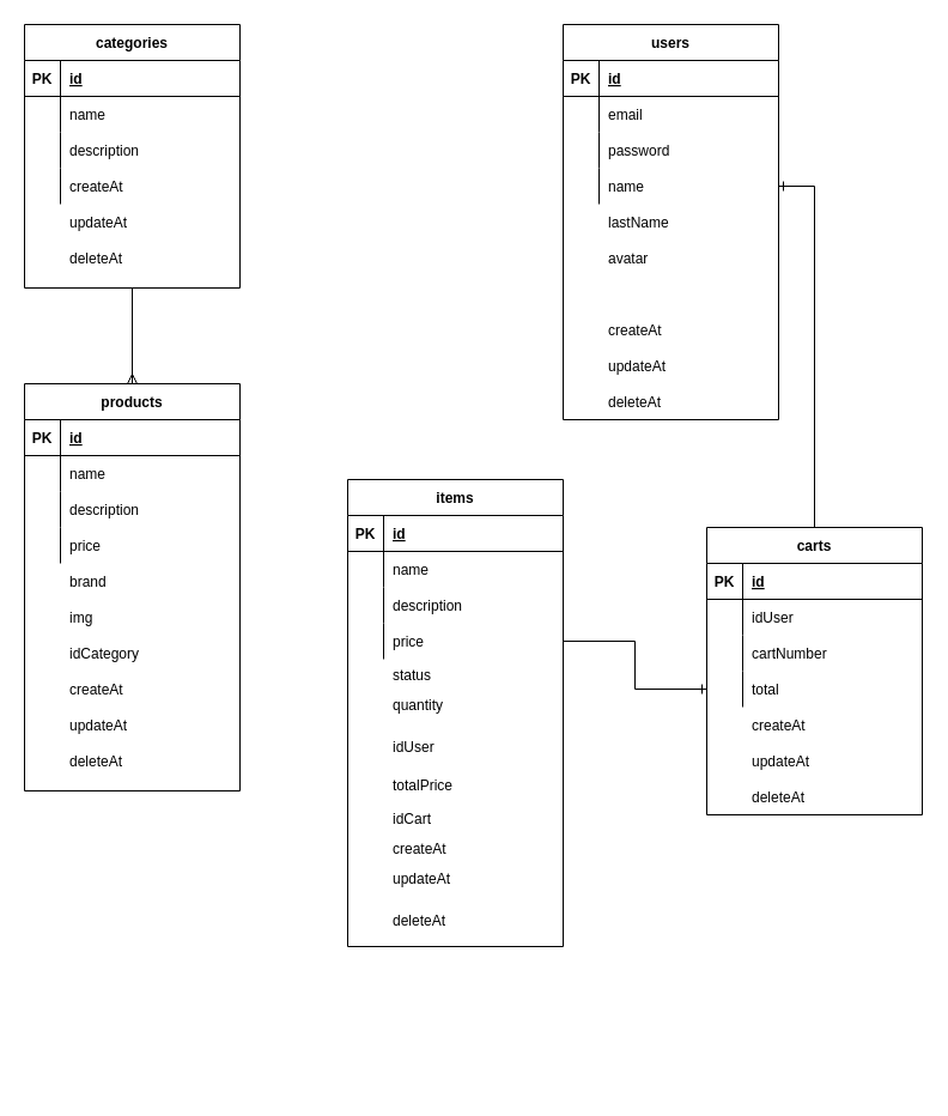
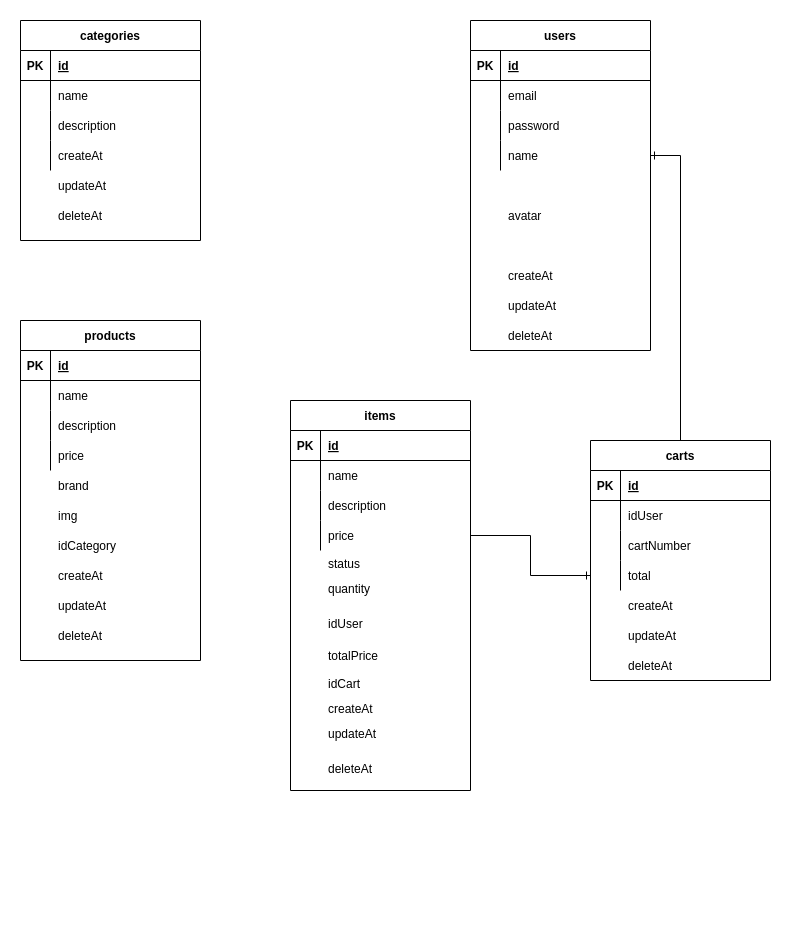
  <mxCell id="0" />
  <mxCell id="1" parent="0" />
  <mxCell id="2" value="" style="group" vertex="1" connectable="0" parent="1"><mxGeometry x="20" y="20" width="180" height="220" as="geometry" /></mxCell>
  <mxCell id="3" value="categories" style="shape=table;startSize=30;container=1;collapsible=1;childLayout=tableLayout;fixedRows=1;rowLines=0;fontStyle=1;align=center;resizeLast=1;" vertex="1" parent="2"><mxGeometry width="180" height="220" as="geometry" /></mxCell>
  <mxCell id="4" value="" style="shape=partialRectangle;collapsible=0;dropTarget=0;pointerEvents=0;fillColor=none;top=0;left=0;bottom=1;right=0;points=[[0,0.5],[1,0.5]];portConstraint=eastwest;" vertex="1" parent="3"><mxGeometry y="30" width="180" height="30" as="geometry" /></mxCell>
  <mxCell id="5" value="PK" style="shape=partialRectangle;connectable=0;fillColor=none;top=0;left=0;bottom=0;right=0;fontStyle=1;overflow=hidden;" vertex="1" parent="4"><mxGeometry width="30" height="30" as="geometry" /></mxCell>
  <mxCell id="6" value="id" style="shape=partialRectangle;connectable=0;fillColor=none;top=0;left=0;bottom=0;right=0;align=left;spacingLeft=6;fontStyle=5;overflow=hidden;" vertex="1" parent="4"><mxGeometry x="30" width="150" height="30" as="geometry" /></mxCell>
  <mxCell id="7" value="" style="shape=partialRectangle;collapsible=0;dropTarget=0;pointerEvents=0;fillColor=none;top=0;left=0;bottom=0;right=0;points=[[0,0.5],[1,0.5]];portConstraint=eastwest;" vertex="1" parent="3"><mxGeometry y="60" width="180" height="30" as="geometry" /></mxCell>
  <mxCell id="8" value="" style="shape=partialRectangle;connectable=0;fillColor=none;top=0;left=0;bottom=0;right=0;editable=1;overflow=hidden;" vertex="1" parent="7"><mxGeometry width="30" height="30" as="geometry" /></mxCell>
  <mxCell id="9" value="name" style="shape=partialRectangle;connectable=0;fillColor=none;top=0;left=0;bottom=0;right=0;align=left;spacingLeft=6;overflow=hidden;" vertex="1" parent="7"><mxGeometry x="30" width="150" height="30" as="geometry" /></mxCell>
  <mxCell id="10" value="" style="shape=partialRectangle;collapsible=0;dropTarget=0;pointerEvents=0;fillColor=none;top=0;left=0;bottom=0;right=0;points=[[0,0.5],[1,0.5]];portConstraint=eastwest;" vertex="1" parent="3"><mxGeometry y="90" width="180" height="30" as="geometry" /></mxCell>
  <mxCell id="11" value="" style="shape=partialRectangle;connectable=0;fillColor=none;top=0;left=0;bottom=0;right=0;editable=1;overflow=hidden;" vertex="1" parent="10"><mxGeometry width="30" height="30" as="geometry" /></mxCell>
  <mxCell id="12" value="description" style="shape=partialRectangle;connectable=0;fillColor=none;top=0;left=0;bottom=0;right=0;align=left;spacingLeft=6;overflow=hidden;" vertex="1" parent="10"><mxGeometry x="30" width="150" height="30" as="geometry" /></mxCell>
  <mxCell id="13" value="" style="shape=partialRectangle;collapsible=0;dropTarget=0;pointerEvents=0;fillColor=none;top=0;left=0;bottom=0;right=0;points=[[0,0.5],[1,0.5]];portConstraint=eastwest;" vertex="1" parent="3"><mxGeometry y="120" width="180" height="30" as="geometry" /></mxCell>
  <mxCell id="14" value="" style="shape=partialRectangle;connectable=0;fillColor=none;top=0;left=0;bottom=0;right=0;editable=1;overflow=hidden;" vertex="1" parent="13"><mxGeometry width="30" height="30" as="geometry" /></mxCell>
  <mxCell id="15" value="createAt" style="shape=partialRectangle;connectable=0;fillColor=none;top=0;left=0;bottom=0;right=0;align=left;spacingLeft=6;overflow=hidden;" vertex="1" parent="13"><mxGeometry x="30" width="150" height="30" as="geometry" /></mxCell>
  <mxCell id="16" value="updateAt" style="shape=partialRectangle;connectable=0;fillColor=none;top=0;left=0;bottom=0;right=0;align=left;spacingLeft=6;overflow=hidden;" vertex="1" parent="2"><mxGeometry x="30" y="150" width="150" height="30" as="geometry" /></mxCell>
  <mxCell id="17" value="deleteAt" style="shape=partialRectangle;connectable=0;fillColor=none;top=0;left=0;bottom=0;right=0;align=left;spacingLeft=6;overflow=hidden;" vertex="1" parent="2"><mxGeometry x="30" y="180" width="150" height="30" as="geometry" /></mxCell>
  <mxCell id="18" value="" style="group" vertex="1" connectable="0" parent="1"><mxGeometry x="20" y="320" width="180" height="340" as="geometry" /></mxCell>
  <mxCell id="19" value="products" style="shape=table;startSize=30;container=1;collapsible=1;childLayout=tableLayout;fixedRows=1;rowLines=0;fontStyle=1;align=center;resizeLast=1;" vertex="1" parent="18"><mxGeometry width="180" height="340" as="geometry" /></mxCell>
  <mxCell id="20" value="" style="shape=partialRectangle;collapsible=0;dropTarget=0;pointerEvents=0;fillColor=none;top=0;left=0;bottom=1;right=0;points=[[0,0.5],[1,0.5]];portConstraint=eastwest;" vertex="1" parent="19"><mxGeometry y="30" width="180" height="30" as="geometry" /></mxCell>
  <mxCell id="21" value="PK" style="shape=partialRectangle;connectable=0;fillColor=none;top=0;left=0;bottom=0;right=0;fontStyle=1;overflow=hidden;" vertex="1" parent="20"><mxGeometry width="30" height="30" as="geometry" /></mxCell>
  <mxCell id="22" value="id" style="shape=partialRectangle;connectable=0;fillColor=none;top=0;left=0;bottom=0;right=0;align=left;spacingLeft=6;fontStyle=5;overflow=hidden;" vertex="1" parent="20"><mxGeometry x="30" width="150" height="30" as="geometry" /></mxCell>
  <mxCell id="23" value="" style="shape=partialRectangle;collapsible=0;dropTarget=0;pointerEvents=0;fillColor=none;top=0;left=0;bottom=0;right=0;points=[[0,0.5],[1,0.5]];portConstraint=eastwest;" vertex="1" parent="19"><mxGeometry y="60" width="180" height="30" as="geometry" /></mxCell>
  <mxCell id="24" value="" style="shape=partialRectangle;connectable=0;fillColor=none;top=0;left=0;bottom=0;right=0;editable=1;overflow=hidden;" vertex="1" parent="23"><mxGeometry width="30" height="30" as="geometry" /></mxCell>
  <mxCell id="25" value="name" style="shape=partialRectangle;connectable=0;fillColor=none;top=0;left=0;bottom=0;right=0;align=left;spacingLeft=6;overflow=hidden;" vertex="1" parent="23"><mxGeometry x="30" width="150" height="30" as="geometry" /></mxCell>
  <mxCell id="26" value="" style="shape=partialRectangle;collapsible=0;dropTarget=0;pointerEvents=0;fillColor=none;top=0;left=0;bottom=0;right=0;points=[[0,0.5],[1,0.5]];portConstraint=eastwest;" vertex="1" parent="19"><mxGeometry y="90" width="180" height="30" as="geometry" /></mxCell>
  <mxCell id="27" value="" style="shape=partialRectangle;connectable=0;fillColor=none;top=0;left=0;bottom=0;right=0;editable=1;overflow=hidden;" vertex="1" parent="26"><mxGeometry width="30" height="30" as="geometry" /></mxCell>
  <mxCell id="28" value="description" style="shape=partialRectangle;connectable=0;fillColor=none;top=0;left=0;bottom=0;right=0;align=left;spacingLeft=6;overflow=hidden;" vertex="1" parent="26"><mxGeometry x="30" width="150" height="30" as="geometry" /></mxCell>
  <mxCell id="29" value="" style="shape=partialRectangle;collapsible=0;dropTarget=0;pointerEvents=0;fillColor=none;top=0;left=0;bottom=0;right=0;points=[[0,0.5],[1,0.5]];portConstraint=eastwest;" vertex="1" parent="19"><mxGeometry y="120" width="180" height="30" as="geometry" /></mxCell>
  <mxCell id="30" value="" style="shape=partialRectangle;connectable=0;fillColor=none;top=0;left=0;bottom=0;right=0;editable=1;overflow=hidden;" vertex="1" parent="29"><mxGeometry width="30" height="30" as="geometry" /></mxCell>
  <mxCell id="31" value="price" style="shape=partialRectangle;connectable=0;fillColor=none;top=0;left=0;bottom=0;right=0;align=left;spacingLeft=6;overflow=hidden;" vertex="1" parent="29"><mxGeometry x="30" width="150" height="30" as="geometry" /></mxCell>
  <mxCell id="32" value="brand" style="shape=partialRectangle;connectable=0;fillColor=none;top=0;left=0;bottom=0;right=0;align=left;spacingLeft=6;overflow=hidden;" vertex="1" parent="18"><mxGeometry x="30" y="150" width="150" height="30" as="geometry" /></mxCell>
  <mxCell id="33" value="img" style="shape=partialRectangle;connectable=0;fillColor=none;top=0;left=0;bottom=0;right=0;align=left;spacingLeft=6;overflow=hidden;" vertex="1" parent="18"><mxGeometry x="30" y="180" width="150" height="30" as="geometry" /></mxCell>
  <mxCell id="34" value="idCategory" style="shape=partialRectangle;connectable=0;fillColor=none;top=0;left=0;bottom=0;right=0;align=left;spacingLeft=6;overflow=hidden;" vertex="1" parent="18"><mxGeometry x="30" y="210" width="150" height="30" as="geometry" /></mxCell>
  <mxCell id="35" value="createAt" style="shape=partialRectangle;connectable=0;fillColor=none;top=0;left=0;bottom=0;right=0;align=left;spacingLeft=6;overflow=hidden;" vertex="1" parent="18"><mxGeometry x="30" y="240" width="150" height="30" as="geometry" /></mxCell>
  <mxCell id="36" value="deleteAt" style="shape=partialRectangle;connectable=0;fillColor=none;top=0;left=0;bottom=0;right=0;align=left;spacingLeft=6;overflow=hidden;" vertex="1" parent="18"><mxGeometry x="30" y="300" width="150" height="30" as="geometry" /></mxCell>
  <mxCell id="37" value="updateAt" style="shape=partialRectangle;connectable=0;fillColor=none;top=0;left=0;bottom=0;right=0;align=left;spacingLeft=6;overflow=hidden;" vertex="1" parent="18"><mxGeometry x="30" y="270" width="150" height="30" as="geometry" /></mxCell>
- <mxCell id="38" style="edgeStyle=orthogonalEdgeStyle;rounded=0;orthogonalLoop=1;jettySize=auto;html=1;exitX=0.5;exitY=1;exitDx=0;exitDy=0;endArrow=ERmany;endFill=0;" edge="1" parent="1" source="3" target="19"><mxGeometry relative="1" as="geometry" /></mxCell>
  <mxCell id="39" value="" style="group" vertex="1" connectable="0" parent="1"><mxGeometry x="470" y="20" width="180" height="330" as="geometry" /></mxCell>
  <mxCell id="40" value="users" style="shape=table;startSize=30;container=1;collapsible=1;childLayout=tableLayout;fixedRows=1;rowLines=0;fontStyle=1;align=center;resizeLast=1;" vertex="1" parent="39"><mxGeometry width="180" height="330" as="geometry" /></mxCell>
  <mxCell id="41" value="" style="shape=partialRectangle;collapsible=0;dropTarget=0;pointerEvents=0;fillColor=none;top=0;left=0;bottom=1;right=0;points=[[0,0.5],[1,0.5]];portConstraint=eastwest;" vertex="1" parent="40"><mxGeometry y="30" width="180" height="30" as="geometry" /></mxCell>
  <mxCell id="42" value="PK" style="shape=partialRectangle;connectable=0;fillColor=none;top=0;left=0;bottom=0;right=0;fontStyle=1;overflow=hidden;" vertex="1" parent="41"><mxGeometry width="30" height="30" as="geometry" /></mxCell>
  <mxCell id="43" value="id" style="shape=partialRectangle;connectable=0;fillColor=none;top=0;left=0;bottom=0;right=0;align=left;spacingLeft=6;fontStyle=5;overflow=hidden;" vertex="1" parent="41"><mxGeometry x="30" width="150" height="30" as="geometry" /></mxCell>
  <mxCell id="44" value="" style="shape=partialRectangle;collapsible=0;dropTarget=0;pointerEvents=0;fillColor=none;top=0;left=0;bottom=0;right=0;points=[[0,0.5],[1,0.5]];portConstraint=eastwest;" vertex="1" parent="40"><mxGeometry y="60" width="180" height="30" as="geometry" /></mxCell>
  <mxCell id="45" value="" style="shape=partialRectangle;connectable=0;fillColor=none;top=0;left=0;bottom=0;right=0;editable=1;overflow=hidden;" vertex="1" parent="44"><mxGeometry width="30" height="30" as="geometry" /></mxCell>
  <mxCell id="46" value="email" style="shape=partialRectangle;connectable=0;fillColor=none;top=0;left=0;bottom=0;right=0;align=left;spacingLeft=6;overflow=hidden;" vertex="1" parent="44"><mxGeometry x="30" width="150" height="30" as="geometry" /></mxCell>
  <mxCell id="47" value="" style="shape=partialRectangle;collapsible=0;dropTarget=0;pointerEvents=0;fillColor=none;top=0;left=0;bottom=0;right=0;points=[[0,0.5],[1,0.5]];portConstraint=eastwest;" vertex="1" parent="40"><mxGeometry y="90" width="180" height="30" as="geometry" /></mxCell>
  <mxCell id="48" value="" style="shape=partialRectangle;connectable=0;fillColor=none;top=0;left=0;bottom=0;right=0;editable=1;overflow=hidden;" vertex="1" parent="47"><mxGeometry width="30" height="30" as="geometry" /></mxCell>
  <mxCell id="49" value="password" style="shape=partialRectangle;connectable=0;fillColor=none;top=0;left=0;bottom=0;right=0;align=left;spacingLeft=6;overflow=hidden;" vertex="1" parent="47"><mxGeometry x="30" width="150" height="30" as="geometry" /></mxCell>
  <mxCell id="50" value="" style="shape=partialRectangle;collapsible=0;dropTarget=0;pointerEvents=0;fillColor=none;top=0;left=0;bottom=0;right=0;points=[[0,0.5],[1,0.5]];portConstraint=eastwest;" vertex="1" parent="40"><mxGeometry y="120" width="180" height="30" as="geometry" /></mxCell>
  <mxCell id="51" value="" style="shape=partialRectangle;connectable=0;fillColor=none;top=0;left=0;bottom=0;right=0;editable=1;overflow=hidden;" vertex="1" parent="50"><mxGeometry width="30" height="30" as="geometry" /></mxCell>
  <mxCell id="52" value="name" style="shape=partialRectangle;connectable=0;fillColor=none;top=0;left=0;bottom=0;right=0;align=left;spacingLeft=6;overflow=hidden;" vertex="1" parent="50"><mxGeometry x="30" width="150" height="30" as="geometry" /></mxCell>
  <mxCell id="53" value="avatar" style="shape=partialRectangle;connectable=0;fillColor=none;top=0;left=0;bottom=0;right=0;align=left;spacingLeft=6;overflow=hidden;" vertex="1" parent="39"><mxGeometry x="30" y="180" width="150" height="30" as="geometry" /></mxCell>
- <mxCell id="54" value="lastName" style="shape=partialRectangle;connectable=0;fillColor=none;top=0;left=0;bottom=0;right=0;align=left;spacingLeft=6;overflow=hidden;" vertex="1" parent="39"><mxGeometry x="30" y="150" width="150" height="30" as="geometry" /></mxCell>
  <mxCell id="55" value="deleteAt" style="shape=partialRectangle;connectable=0;fillColor=none;top=0;left=0;bottom=0;right=0;align=left;spacingLeft=6;overflow=hidden;" vertex="1" parent="39"><mxGeometry x="30" y="300" width="150" height="30" as="geometry" /></mxCell>
  <mxCell id="56" value="updateAt" style="shape=partialRectangle;connectable=0;fillColor=none;top=0;left=0;bottom=0;right=0;align=left;spacingLeft=6;overflow=hidden;" vertex="1" parent="39"><mxGeometry x="30" y="270" width="150" height="30" as="geometry" /></mxCell>
  <mxCell id="57" value="createAt" style="shape=partialRectangle;connectable=0;fillColor=none;top=0;left=0;bottom=0;right=0;align=left;spacingLeft=6;overflow=hidden;" vertex="1" parent="39"><mxGeometry x="30" y="240" width="150" height="30" as="geometry" /></mxCell>
  <mxCell id="58" value="" style="group" vertex="1" connectable="0" parent="1"><mxGeometry x="480" y="440" width="180" height="280" as="geometry" /></mxCell>
  <mxCell id="59" value="" style="group" vertex="1" connectable="0" parent="58"><mxGeometry x="110" width="180" height="240" as="geometry" /></mxCell>
  <mxCell id="60" value="" style="group" vertex="1" connectable="0" parent="59"><mxGeometry width="180" height="240" as="geometry" /></mxCell>
  <mxCell id="61" value="carts" style="shape=table;startSize=30;container=1;collapsible=1;childLayout=tableLayout;fixedRows=1;rowLines=0;fontStyle=1;align=center;resizeLast=1;" vertex="1" parent="60"><mxGeometry width="180" height="240" as="geometry" /></mxCell>
  <mxCell id="62" value="" style="shape=partialRectangle;collapsible=0;dropTarget=0;pointerEvents=0;fillColor=none;top=0;left=0;bottom=1;right=0;points=[[0,0.5],[1,0.5]];portConstraint=eastwest;" vertex="1" parent="61"><mxGeometry y="30" width="180" height="30" as="geometry" /></mxCell>
  <mxCell id="63" value="PK" style="shape=partialRectangle;connectable=0;fillColor=none;top=0;left=0;bottom=0;right=0;fontStyle=1;overflow=hidden;" vertex="1" parent="62"><mxGeometry width="30" height="30" as="geometry" /></mxCell>
  <mxCell id="64" value="id" style="shape=partialRectangle;connectable=0;fillColor=none;top=0;left=0;bottom=0;right=0;align=left;spacingLeft=6;fontStyle=5;overflow=hidden;" vertex="1" parent="62"><mxGeometry x="30" width="150" height="30" as="geometry" /></mxCell>
  <mxCell id="65" value="" style="shape=partialRectangle;collapsible=0;dropTarget=0;pointerEvents=0;fillColor=none;top=0;left=0;bottom=0;right=0;points=[[0,0.5],[1,0.5]];portConstraint=eastwest;" vertex="1" parent="61"><mxGeometry y="60" width="180" height="30" as="geometry" /></mxCell>
  <mxCell id="66" value="" style="shape=partialRectangle;connectable=0;fillColor=none;top=0;left=0;bottom=0;right=0;editable=1;overflow=hidden;" vertex="1" parent="65"><mxGeometry width="30" height="30" as="geometry" /></mxCell>
  <mxCell id="67" value="idUser" style="shape=partialRectangle;connectable=0;fillColor=none;top=0;left=0;bottom=0;right=0;align=left;spacingLeft=6;overflow=hidden;" vertex="1" parent="65"><mxGeometry x="30" width="150" height="30" as="geometry" /></mxCell>
  <mxCell id="68" value="" style="shape=partialRectangle;collapsible=0;dropTarget=0;pointerEvents=0;fillColor=none;top=0;left=0;bottom=0;right=0;points=[[0,0.5],[1,0.5]];portConstraint=eastwest;" vertex="1" parent="61"><mxGeometry y="90" width="180" height="30" as="geometry" /></mxCell>
  <mxCell id="69" value="" style="shape=partialRectangle;connectable=0;fillColor=none;top=0;left=0;bottom=0;right=0;editable=1;overflow=hidden;" vertex="1" parent="68"><mxGeometry width="30" height="30" as="geometry" /></mxCell>
  <mxCell id="70" value="cartNumber" style="shape=partialRectangle;connectable=0;fillColor=none;top=0;left=0;bottom=0;right=0;align=left;spacingLeft=6;overflow=hidden;" vertex="1" parent="68"><mxGeometry x="30" width="150" height="30" as="geometry" /></mxCell>
  <mxCell id="71" value="" style="shape=partialRectangle;collapsible=0;dropTarget=0;pointerEvents=0;fillColor=none;top=0;left=0;bottom=0;right=0;points=[[0,0.5],[1,0.5]];portConstraint=eastwest;" vertex="1" parent="61"><mxGeometry y="120" width="180" height="30" as="geometry" /></mxCell>
  <mxCell id="72" value="" style="shape=partialRectangle;connectable=0;fillColor=none;top=0;left=0;bottom=0;right=0;editable=1;overflow=hidden;" vertex="1" parent="71"><mxGeometry width="30" height="30" as="geometry" /></mxCell>
  <mxCell id="73" value="total" style="shape=partialRectangle;connectable=0;fillColor=none;top=0;left=0;bottom=0;right=0;align=left;spacingLeft=6;overflow=hidden;" vertex="1" parent="71"><mxGeometry x="30" width="150" height="30" as="geometry" /></mxCell>
  <mxCell id="74" value="createAt" style="shape=partialRectangle;connectable=0;fillColor=none;top=0;left=0;bottom=0;right=0;align=left;spacingLeft=6;overflow=hidden;" vertex="1" parent="60"><mxGeometry x="30" y="150" width="150" height="30" as="geometry" /></mxCell>
  <mxCell id="75" value="deleteAt" style="shape=partialRectangle;connectable=0;fillColor=none;top=0;left=0;bottom=0;right=0;align=left;spacingLeft=6;overflow=hidden;" vertex="1" parent="60"><mxGeometry x="30" y="210" width="150" height="30" as="geometry" /></mxCell>
  <mxCell id="76" value="updateAt" style="shape=partialRectangle;connectable=0;fillColor=none;top=0;left=0;bottom=0;right=0;align=left;spacingLeft=6;overflow=hidden;" vertex="1" parent="60"><mxGeometry x="30" y="180" width="150" height="30" as="geometry" /></mxCell>
  <mxCell id="77" value="" style="group" vertex="1" connectable="0" parent="1"><mxGeometry x="290" y="400" width="180" height="510" as="geometry" /></mxCell>
  <mxCell id="78" value="" style="group" vertex="1" connectable="0" parent="77"><mxGeometry width="180" height="390" as="geometry" /></mxCell>
  <mxCell id="79" value="" style="group" vertex="1" connectable="0" parent="78"><mxGeometry width="180" height="390" as="geometry" /></mxCell>
  <mxCell id="80" value="items" style="shape=table;startSize=30;container=1;collapsible=1;childLayout=tableLayout;fixedRows=1;rowLines=0;fontStyle=1;align=center;resizeLast=1;" vertex="1" parent="79"><mxGeometry width="180" height="390" as="geometry" /></mxCell>
  <mxCell id="81" value="" style="shape=partialRectangle;collapsible=0;dropTarget=0;pointerEvents=0;fillColor=none;top=0;left=0;bottom=1;right=0;points=[[0,0.5],[1,0.5]];portConstraint=eastwest;" vertex="1" parent="80"><mxGeometry y="30" width="180" height="30" as="geometry" /></mxCell>
  <mxCell id="82" value="PK" style="shape=partialRectangle;connectable=0;fillColor=none;top=0;left=0;bottom=0;right=0;fontStyle=1;overflow=hidden;" vertex="1" parent="81"><mxGeometry width="30" height="30" as="geometry" /></mxCell>
  <mxCell id="83" value="id" style="shape=partialRectangle;connectable=0;fillColor=none;top=0;left=0;bottom=0;right=0;align=left;spacingLeft=6;fontStyle=5;overflow=hidden;" vertex="1" parent="81"><mxGeometry x="30" width="150" height="30" as="geometry" /></mxCell>
  <mxCell id="84" value="" style="shape=partialRectangle;collapsible=0;dropTarget=0;pointerEvents=0;fillColor=none;top=0;left=0;bottom=0;right=0;points=[[0,0.5],[1,0.5]];portConstraint=eastwest;" vertex="1" parent="80"><mxGeometry y="60" width="180" height="30" as="geometry" /></mxCell>
  <mxCell id="85" value="" style="shape=partialRectangle;connectable=0;fillColor=none;top=0;left=0;bottom=0;right=0;editable=1;overflow=hidden;" vertex="1" parent="84"><mxGeometry width="30" height="30" as="geometry" /></mxCell>
  <mxCell id="86" value="name" style="shape=partialRectangle;connectable=0;fillColor=none;top=0;left=0;bottom=0;right=0;align=left;spacingLeft=6;overflow=hidden;" vertex="1" parent="84"><mxGeometry x="30" width="150" height="30" as="geometry" /></mxCell>
  <mxCell id="87" value="" style="shape=partialRectangle;collapsible=0;dropTarget=0;pointerEvents=0;fillColor=none;top=0;left=0;bottom=0;right=0;points=[[0,0.5],[1,0.5]];portConstraint=eastwest;" vertex="1" parent="80"><mxGeometry y="90" width="180" height="30" as="geometry" /></mxCell>
  <mxCell id="88" value="" style="shape=partialRectangle;connectable=0;fillColor=none;top=0;left=0;bottom=0;right=0;editable=1;overflow=hidden;" vertex="1" parent="87"><mxGeometry width="30" height="30" as="geometry" /></mxCell>
  <mxCell id="89" value="description" style="shape=partialRectangle;connectable=0;fillColor=none;top=0;left=0;bottom=0;right=0;align=left;spacingLeft=6;overflow=hidden;" vertex="1" parent="87"><mxGeometry x="30" width="150" height="30" as="geometry" /></mxCell>
  <mxCell id="90" value="" style="shape=partialRectangle;collapsible=0;dropTarget=0;pointerEvents=0;fillColor=none;top=0;left=0;bottom=0;right=0;points=[[0,0.5],[1,0.5]];portConstraint=eastwest;" vertex="1" parent="80"><mxGeometry y="120" width="180" height="30" as="geometry" /></mxCell>
  <mxCell id="91" value="" style="shape=partialRectangle;connectable=0;fillColor=none;top=0;left=0;bottom=0;right=0;editable=1;overflow=hidden;" vertex="1" parent="90"><mxGeometry width="30" height="30" as="geometry" /></mxCell>
  <mxCell id="92" value="price" style="shape=partialRectangle;connectable=0;fillColor=none;top=0;left=0;bottom=0;right=0;align=left;spacingLeft=6;overflow=hidden;" vertex="1" parent="90"><mxGeometry x="30" width="150" height="30" as="geometry" /></mxCell>
  <mxCell id="93" value="idUser" style="shape=partialRectangle;connectable=0;fillColor=none;top=0;left=0;bottom=0;right=0;align=left;spacingLeft=6;overflow=hidden;" vertex="1" parent="79"><mxGeometry x="30" y="200" width="150" height="45" as="geometry" /></mxCell>
  <mxCell id="94" value="totalPrice" style="shape=partialRectangle;connectable=0;fillColor=none;top=0;left=0;bottom=0;right=0;align=left;spacingLeft=6;overflow=hidden;" vertex="1" parent="79"><mxGeometry x="30" y="232.5" width="150" height="45" as="geometry" /></mxCell>
  <mxCell id="95" value="idCart" style="shape=partialRectangle;connectable=0;fillColor=none;top=0;left=0;bottom=0;right=0;align=left;spacingLeft=6;overflow=hidden;" vertex="1" parent="79"><mxGeometry x="30" y="260" width="150" height="45" as="geometry" /></mxCell>
  <mxCell id="96" value="createAt" style="shape=partialRectangle;connectable=0;fillColor=none;top=0;left=0;bottom=0;right=0;align=left;spacingLeft=6;overflow=hidden;" vertex="1" parent="79"><mxGeometry x="30" y="285" width="150" height="45" as="geometry" /></mxCell>
  <mxCell id="97" value="deleteAt" style="shape=partialRectangle;connectable=0;fillColor=none;top=0;left=0;bottom=0;right=0;align=left;spacingLeft=6;overflow=hidden;" vertex="1" parent="79"><mxGeometry x="30" y="345" width="150" height="45" as="geometry" /></mxCell>
  <mxCell id="98" value="quantity" style="shape=partialRectangle;connectable=0;fillColor=none;top=0;left=0;bottom=0;right=0;align=left;spacingLeft=6;overflow=hidden;" vertex="1" parent="79"><mxGeometry x="30" y="169.997" width="150" height="35.581" as="geometry" /></mxCell>
  <mxCell id="99" value="status" style="shape=partialRectangle;connectable=0;fillColor=none;top=0;left=0;bottom=0;right=0;align=left;spacingLeft=6;overflow=hidden;" vertex="1" parent="79"><mxGeometry x="30" y="147.91" width="150" height="30" as="geometry" /></mxCell>
  <mxCell id="100" value="updateAt" style="shape=partialRectangle;connectable=0;fillColor=none;top=0;left=0;bottom=0;right=0;align=left;spacingLeft=6;overflow=hidden;" vertex="1" parent="1"><mxGeometry x="320" y="710" width="150" height="45" as="geometry" /></mxCell>
  <mxCell id="101" style="edgeStyle=orthogonalEdgeStyle;rounded=0;orthogonalLoop=1;jettySize=auto;html=1;exitX=1;exitY=0.5;exitDx=0;exitDy=0;entryX=0;entryY=0.5;entryDx=0;entryDy=0;endArrow=ERone;endFill=0;" edge="1" parent="1" source="90" target="71"><mxGeometry relative="1" as="geometry" /></mxCell>
  <mxCell id="102" style="edgeStyle=orthogonalEdgeStyle;rounded=0;orthogonalLoop=1;jettySize=auto;html=1;exitX=0.5;exitY=0;exitDx=0;exitDy=0;entryX=1;entryY=0.5;entryDx=0;entryDy=0;endArrow=ERone;endFill=0;" edge="1" parent="1" source="61" target="50"><mxGeometry relative="1" as="geometry" /></mxCell>
